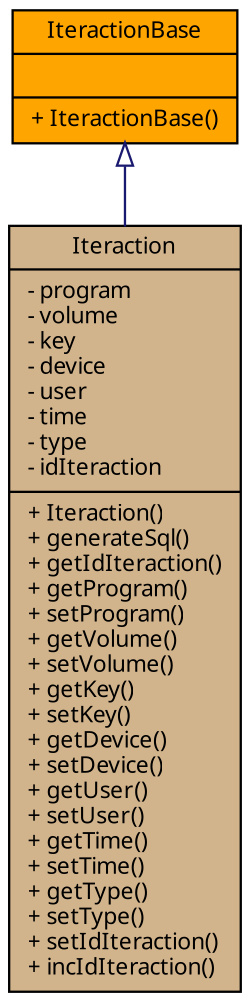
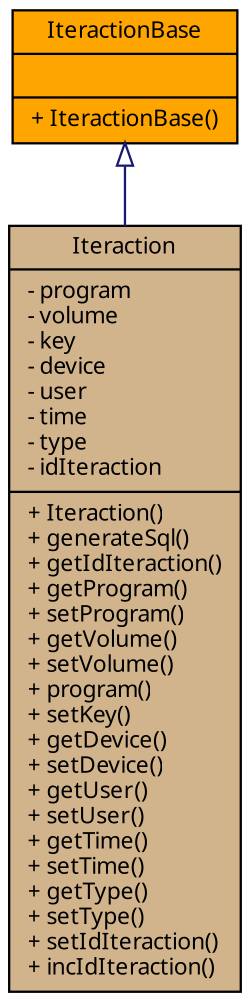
  digraph {
    node [color=black fontname="FreeSans.ttf" fontsize=10 shape=record style=filled]
-   n1 [fillcolor=tan fontcolor=black height=0.2 label="{Iteraction\n|- program\l- volume\l- key\l- device\l- user\l- time\l- type\l- idIteraction\l|+ Iteraction()\l+ generateSql()\l+ getIdIteraction()\l+ getProgram()\l+ setProgram()\l+ getVolume()\l+ setVolume()\l+ getKey()\l+ setKey()\l+ getDevice()\l+ setDevice()\l+ getUser()\l+ setUser()\l+ getTime()\l+ setTime()\l+ getType()\l+ setType()\l+ setIdIteraction()\l+ incIdIteraction()\l}" width=0.4]
+   n1 [fillcolor=tan fontcolor=black height=0.2 label="{Iteraction\n|- program\l- volume\l- key\l- device\l- user\l- time\l- type\l- idIteraction\l|+ Iteraction()\l+ generateSql()\l+ getIdIteraction()\l+ getProgram()\l+ setProgram()\l+ getVolume()\l+ setVolume()\l+ program()\l+ setKey()\l+ getDevice()\l+ setDevice()\l+ getUser()\l+ setUser()\l+ getTime()\l+ setTime()\l+ getType()\l+ setType()\l+ setIdIteraction()\l+ incIdIteraction()\l}" width=0.4]
    n2 [fillcolor=orange height=0.2 label="{IteractionBase\n||+ IteractionBase()\l}" width=0.4]
    n2 -> n1 [arrowtail=empty color=midnightblue dir=back fontname="FreeSans.ttf" fontsize=10 labelfontname="FreeSans.ttf" labelfontsize=10 style=solid]
  }
